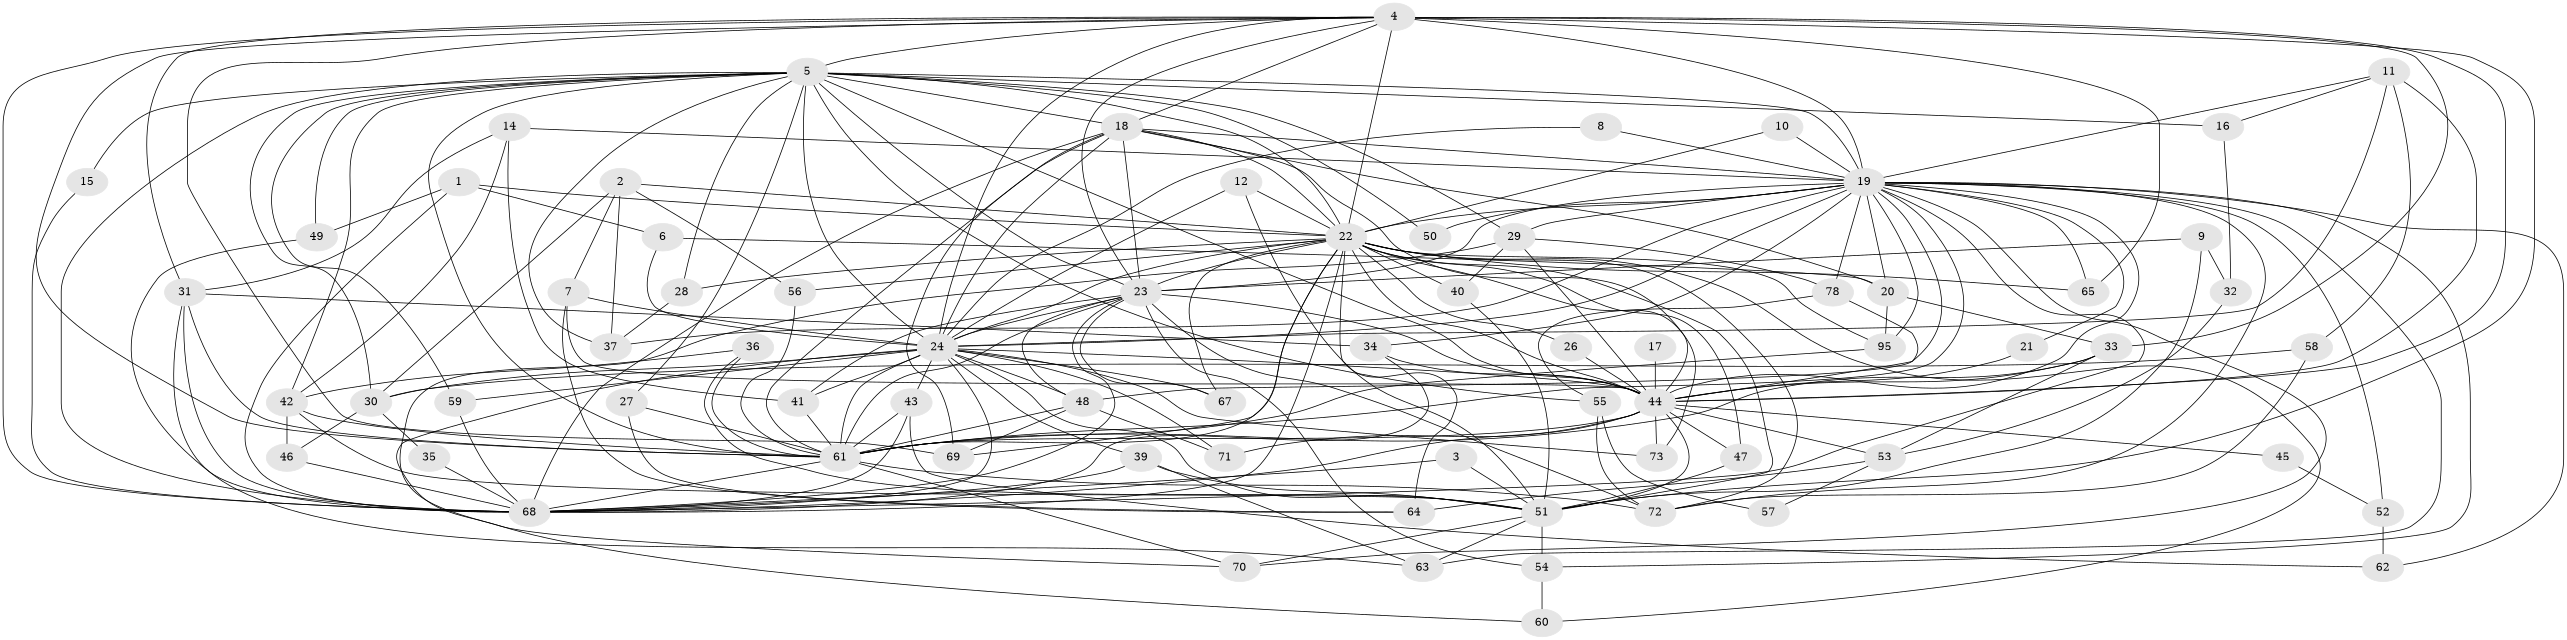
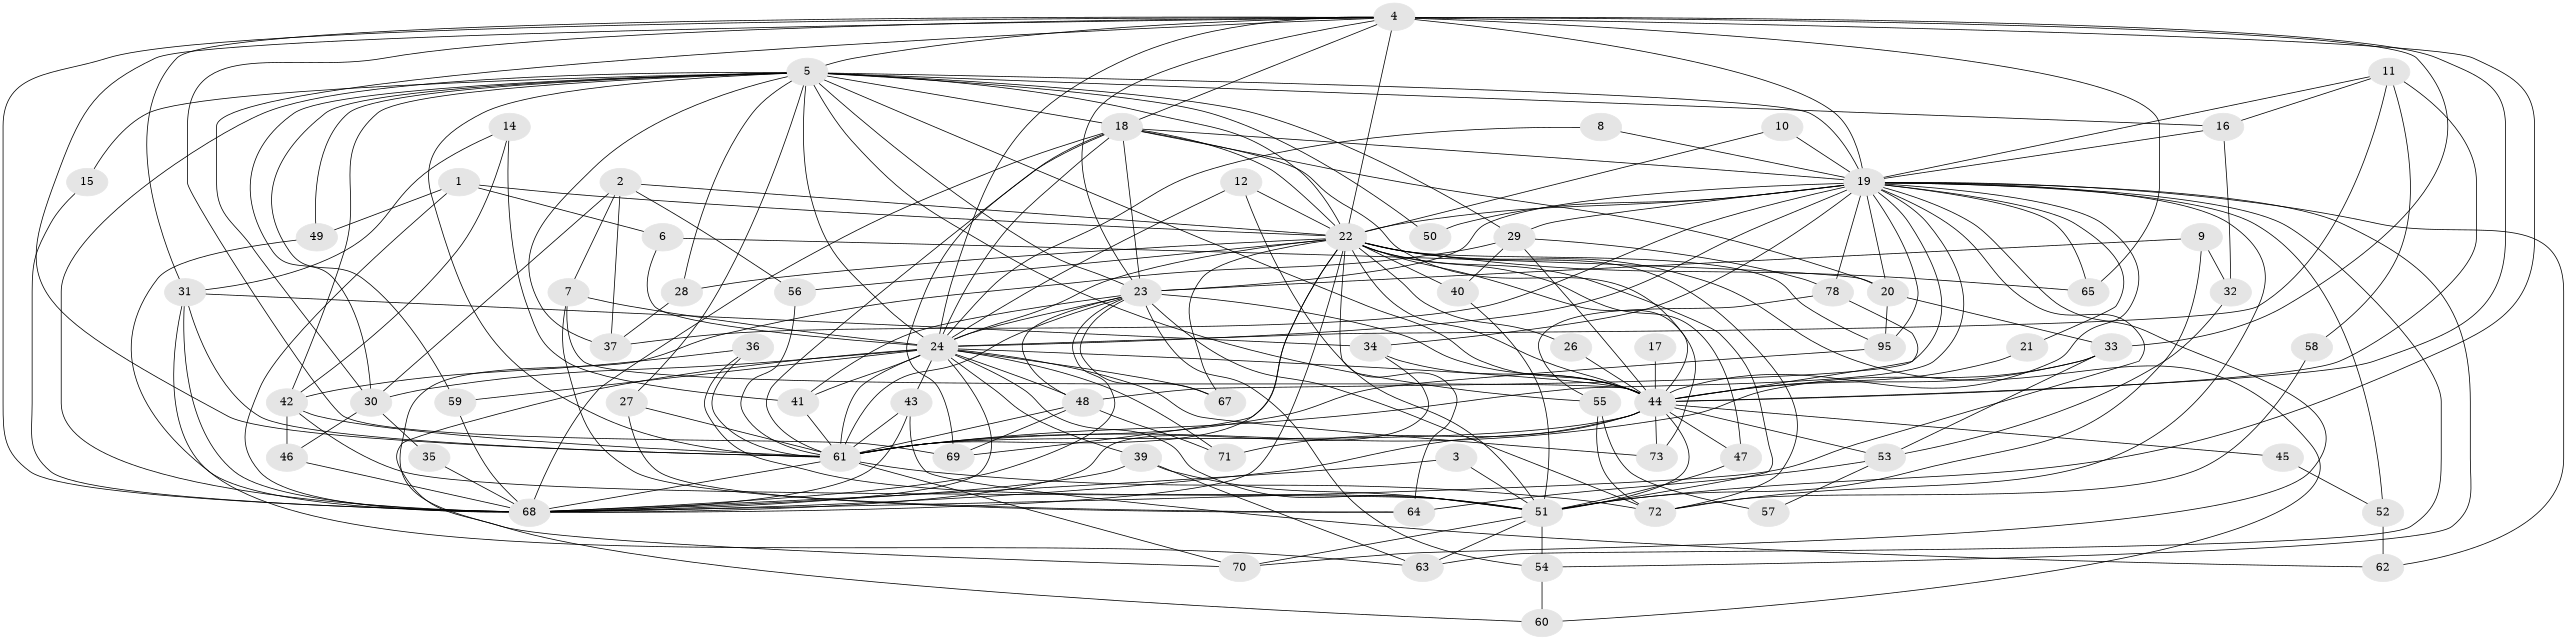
  graph {
    node [color=gray90 style=filled]
    edge [weight=1.0]
    1
    6
    22
    49
    68
    24
    20
    56
    51
    23
    44
    61
    65
    69
    28
    64
    n17 [label=95]
    72
    26
    40
    47
    60
    67
    73
    2
    7
    30
    37
    35
    46
    3
    54
    63
    70
    4
    5
    18
    19
    31
    33
    15
    16
    27
    29
    42
    50
    55
    59
    21
    34
    n51 [label=78]
    48
    52
    62
    41
    39
    43
    71
    53
    45
    32
    57
    8
    9
    10
    11
    58
    12
    14
    17
    36
    1 -- 6
    1 -- 22
    1 -- 49
    1 -- 68
    6 -- 24
    6 -- 20
    22 -- 68
    22 -- 24
    22 -- 56
    22 -- 51
-   22 -- 23
    22 -- 44
    22 -- 61 [weight=2.0]
    22 -- 65
    22 -- 69
    22 -- 28
    22 -- 64 [weight=2.0]
    22 -- n17
    22 -- 72
    22 -- 26
    22 -- 40
    22 -- 47
    22 -- 60
    22 -- 67
    22 -- 73
    49 -- 68
    24 -- 68
    24 -- 51
    24 -- 44 [weight=2.0]
    24 -- 61 [weight=2.0]
    24 -- 60
    24 -- 67
    24 -- 73
    24 -- 30
    24 -- 59
    24 -- 48
    24 -- 41
    24 -- 39
    24 -- 43
    24 -- 71
    20 -- n17
    20 -- 33
    56 -- 61
    51 -- 54
    51 -- 63
    51 -- 70
    23 -- 68
    23 -- 24
    23 -- 44
    23 -- 61 [weight=2.0]
    23 -- 72
    23 -- 67
    23 -- 54
    23 -- 48
    23 -- 41
    44 -- 68
    44 -- 51
    44 -- 61
    44 -- 47
    44 -- 73
    44 -- 71
    44 -- 53
    44 -- 45
    61 -- 68
    61 -- 72
    61 -- 70
    28 -- 37
    n17 -- 61
    26 -- 44
    40 -- 51
    47 -- 51
    2 -- 22
    2 -- 56
    2 -- 7
    2 -- 30
    2 -- 37
    7 -- 24
    7 -- 44
    7 -- 64
    30 -- 35
    30 -- 46
    35 -- 68
    46 -- 68
    3 -- 68
    3 -- 51
    54 -- 60
    4 -- 22
    4 -- 68
    4 -- 24
    4 -- 51 [weight=3.0]
    4 -- 23
    4 -- 44
    4 -- 61
    4 -- 65
    4 -- 69
-   58 -- 30
+   4 -- 30
    4 -- 5
    4 -- 18
    4 -- 19 [weight=2.0]
    4 -- 31
    4 -- 33
    5 -- 22
    5 -- 49
    5 -- 68
    5 -- 24
    5 -- 23 [weight=2.0]
    5 -- 44
    5 -- 61 [weight=2.0]
    5 -- 28
    5 -- 30
    5 -- 37
    5 -- 18
    5 -- 19
    5 -- 15
    5 -- 16
    5 -- 27
    5 -- 29 [weight=2.0]
    5 -- 42
    5 -- 50
    5 -- 55
    5 -- 59
    18 -- 22
    18 -- 68 [weight=3.0]
    18 -- 24
    18 -- 20
    18 -- 23 [weight=2.0]
    18 -- 44
    18 -- 61
    18 -- 69
    18 -- 19
    19 -- 22
    19 -- 68
    19 -- 24 [weight=2.0]
    19 -- 20
    19 -- 23
    19 -- 44
    19 -- 61
    19 -- 65
    19 -- n17
    19 -- 72
    19 -- 37
    19 -- 54
    19 -- 63
    19 -- 70
    19 -- 29 [weight=2.0]
    19 -- 50
    19 -- 21
    19 -- 34
    19 -- n51
    19 -- 48
    19 -- 52 [weight=2.0]
    19 -- 62
    31 -- 68
    31 -- 61
    31 -- 63
    31 -- 34
    33 -- 44
    33 -- 61
    33 -- 53
    15 -- 68
    16 -- 32
    27 -- 61
    27 -- 64
    29 -- 44
    29 -- 40
    29 -- 70
    29 -- n51
    42 -- 51
    42 -- 61
    42 -- 46
    55 -- 72
    55 -- 57
    59 -- 68
    21 -- 44 [weight=2.0]
    34 -- 68
    34 -- 44
    n51 -- 44
    n51 -- 55
    48 -- 61
    48 -- 69
    48 -- 71
    52 -- 62
    41 -- 61
    39 -- 68
    39 -- 51
    39 -- 63
    43 -- 68
    43 -- 61
    43 -- 62
    53 -- 64
    53 -- 57
    45 -- 52
    32 -- 53
    8 -- 24
    8 -- 19
    9 -- 51
    9 -- 23
    9 -- 32
    10 -- 22
    10 -- 19
    11 -- 24 [weight=2.0]
    11 -- 44
    11 -- 19
    11 -- 16
    11 -- 58
    58 -- 72
    12 -- 22
    12 -- 24
    12 -- 51
-   14 -- 19
+   16 -- 19
    14 -- 31
    14 -- 42
    14 -- 41
    17 -- 44
    36 -- 51
    36 -- 61
    36 -- 42
  }
